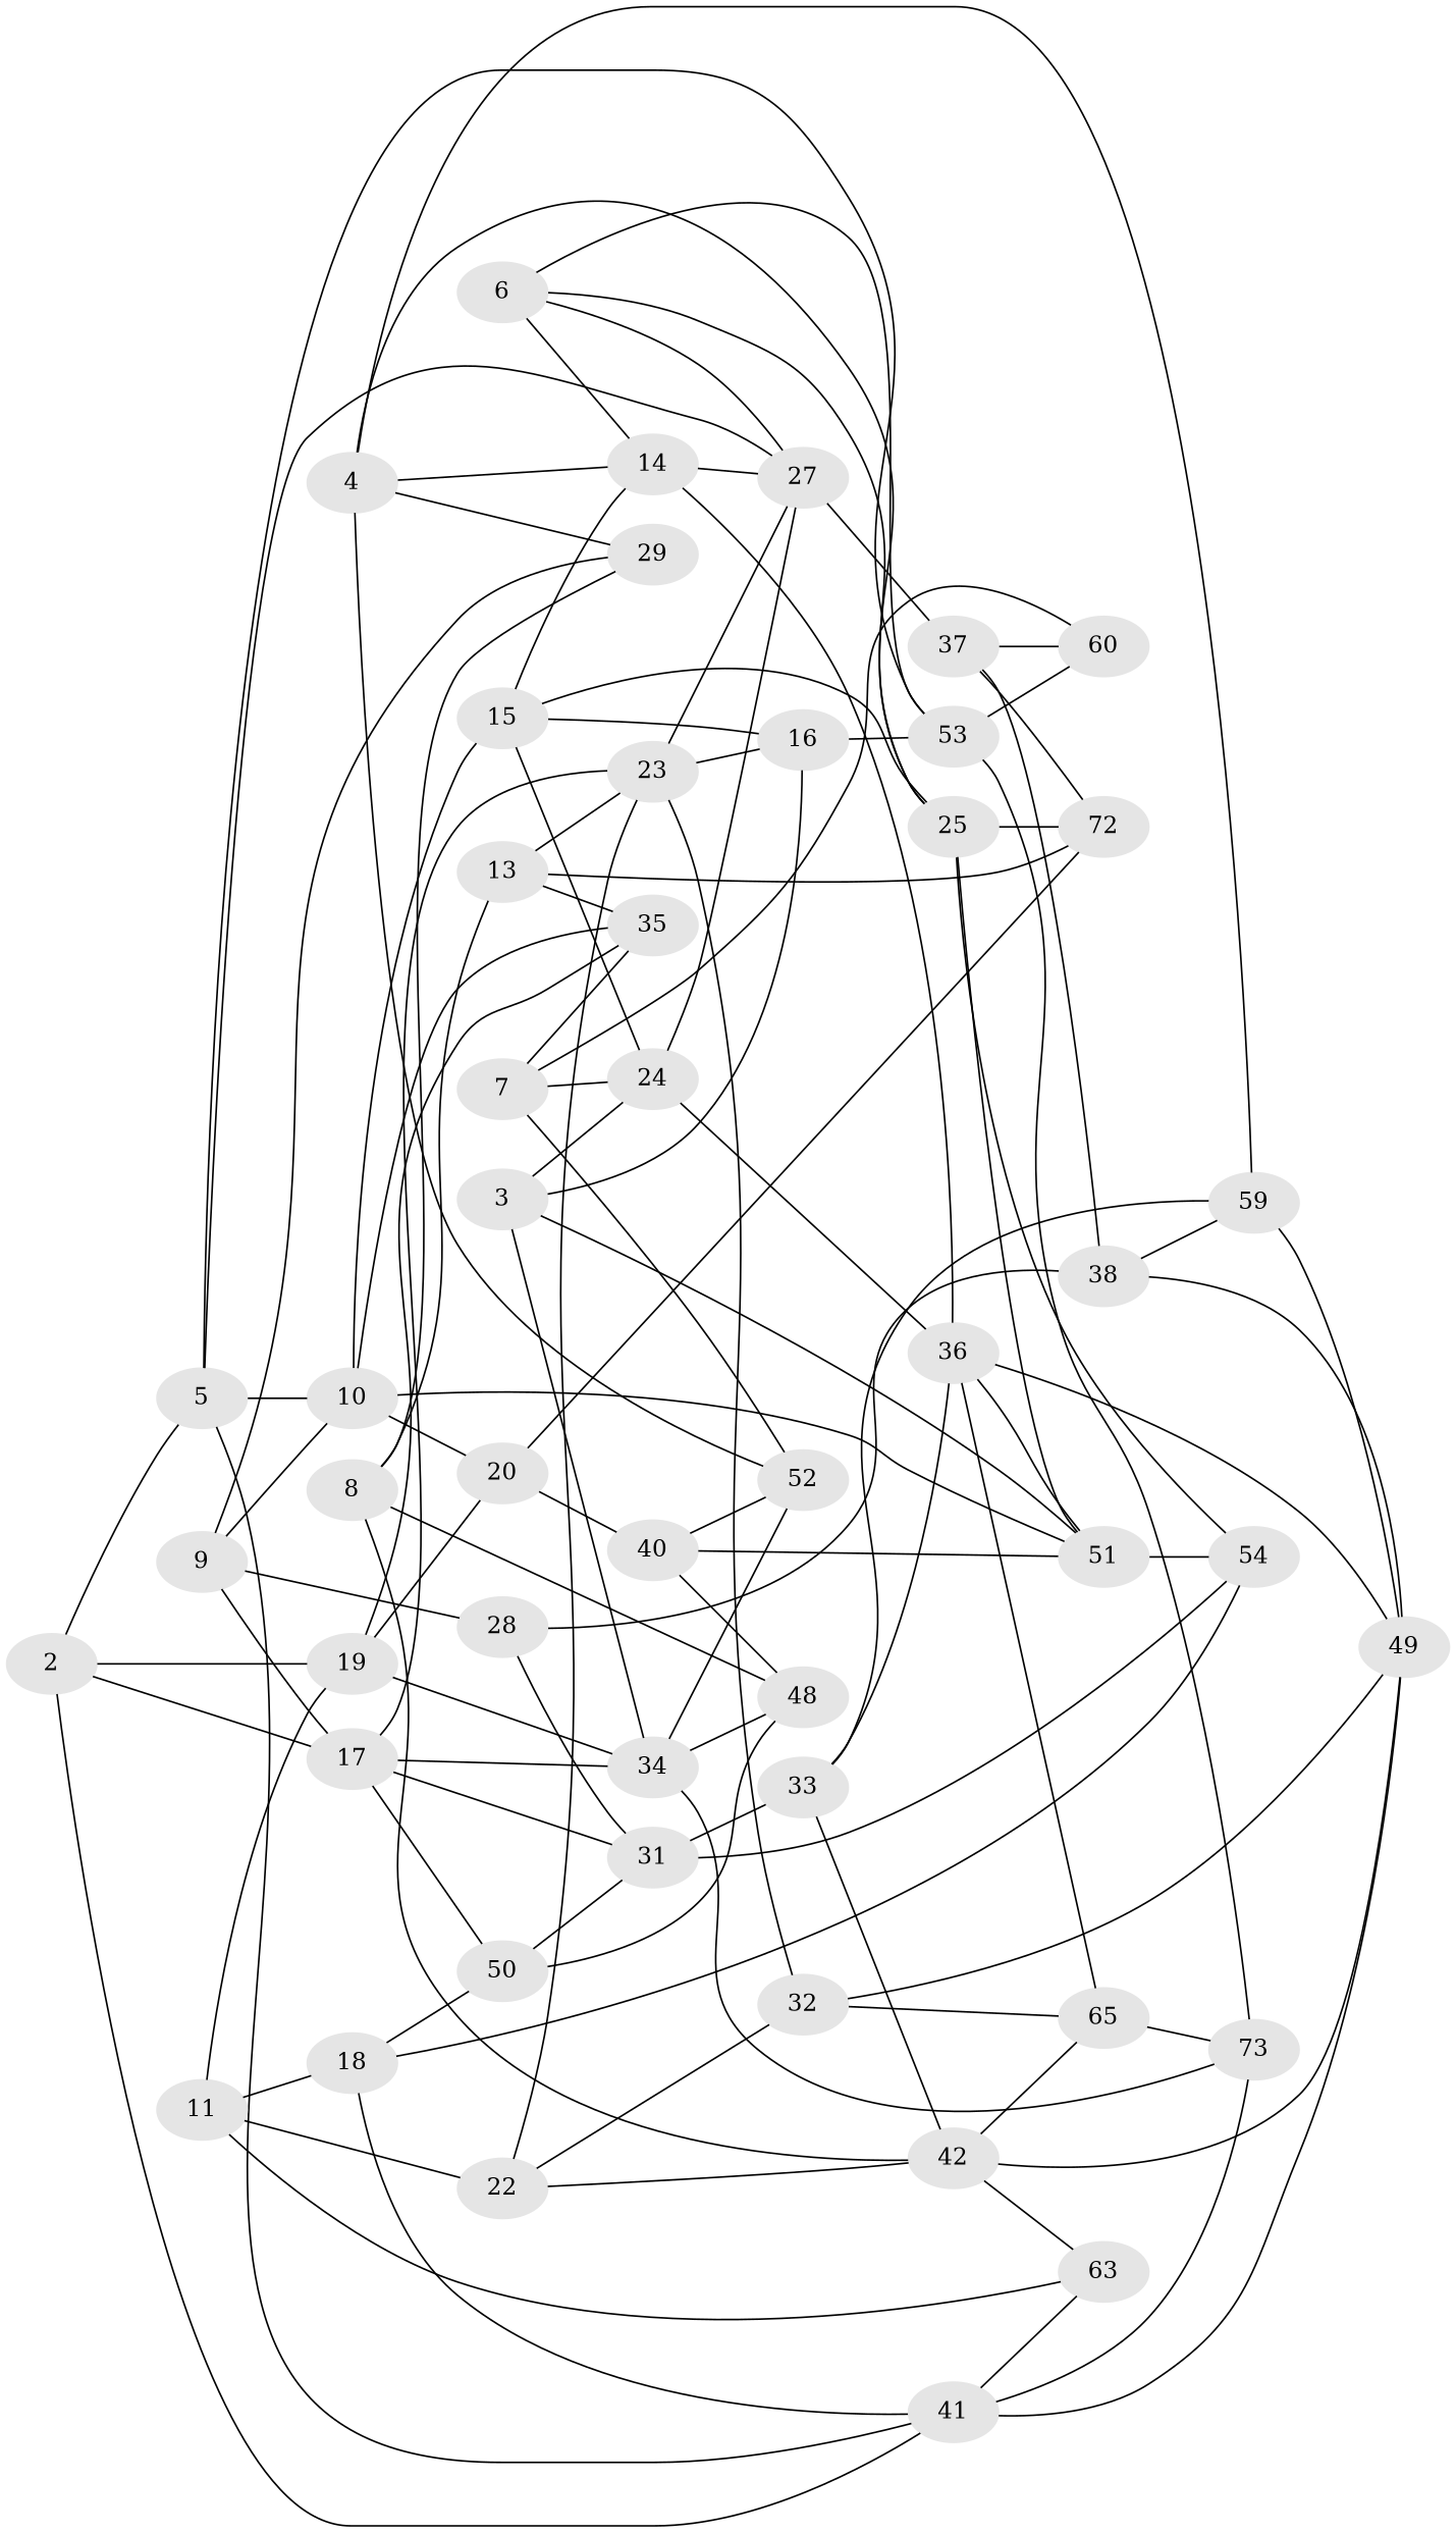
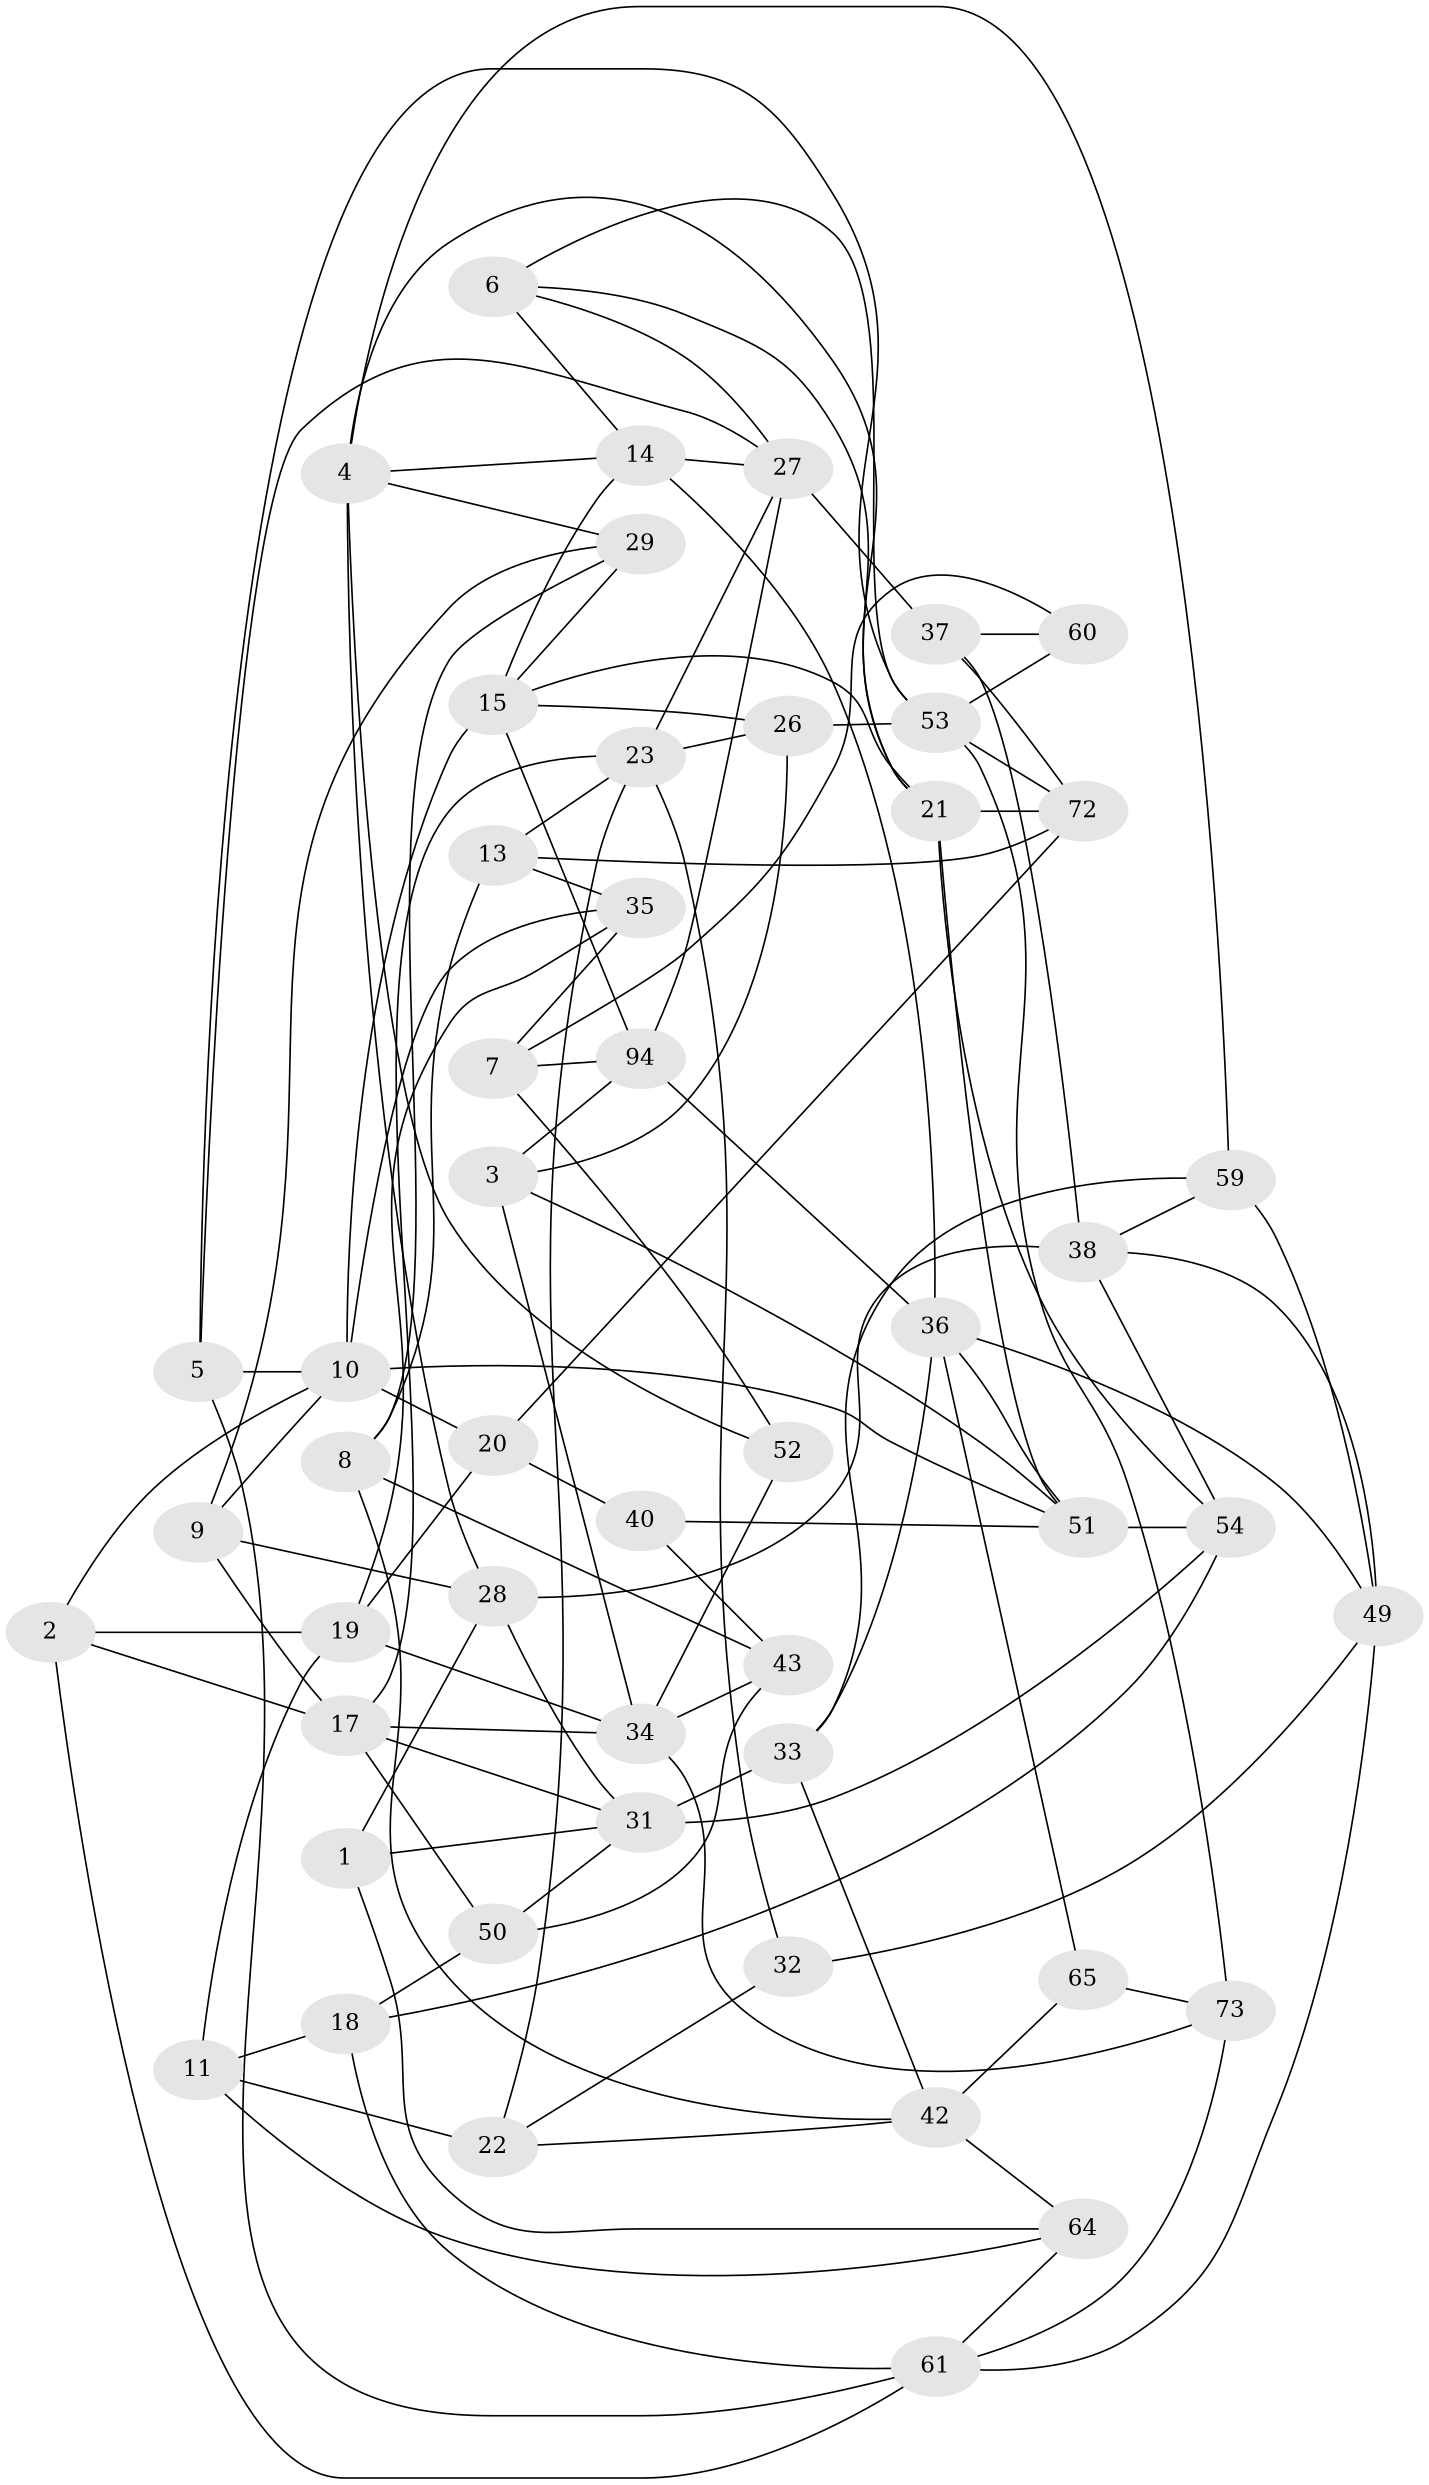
  graph {
    rankdir=LR
    node [color=gray90 style=filled]
    19 [super="+61"]
    34 [super="+66"]
    35
    20
    28 [super="+57"]
+   1
    31 [super="+55"]
-   63
+   63 [label=64]
    38 [super="+46"]
    54 [super="+58"]
    33
    5 [super="+56"]
-   41 [super="+45"]
+   41 [super="+45" label=61]
    10 [super="+44"]
    27 [super="+50"]
    53 [super="+60"]
    2
    17 [super="+71"]
    n19 [label=50]
    23 [super="+67"]
    49 [super="+62"]
    73
-   24 [super="+25"]
+   24 [super="+25" label=94]
    36 [super="+48"]
    3
-   26 [super="+47" label=16]
+   26 [super="+47"]
    51 [super="+69"]
    52
-   43 [label=48]
+   43
    4 [super="+18"]
    14
-   21 [super="+64" label=25]
+   21 [super="+64"]
    29
    n34 [label=59]
    72
    15 [super="+68"]
    37
    n38 [label=60]
    6
    7
    8
    13
    42 [super="+59"]
    65
    9
    40
    11
    n48 [label=18]
    22
    32
    19 -- 34
    19 -- 35
    19 -- 20
    34 -- 73
    34 -- 52
    34 -- 43
    20 -- 72
    20 -- 40
    28 -- 31
    28 -- 38
+   1 -- 28
+   1 -- 31
+   1 -- 63
    31 -- 54
    31 -- 33
+   38 -- 54
    38 -- 49
    38 -- n34
    33 -- 36
    33 -- n34
    33 -- 42
    5 -- 41
    5 -- 10
    5 -- 27
    5 -- 53
    41 -- 63
    41 -- 49
    41 -- 73
    10 -- 35
    10 -- 20
    10 -- 51
    10 -- 15
    27 -- 37
    53 -- 73
+   53 -- 72
    53 -- n38
    2 -- 19
-   2 -- 5
+   2 -- 10
    2 -- 41
    2 -- 17
    17 -- 34
    17 -- 31
    17 -- n19
    17 -- 23
    n19 -- 31
    n19 -- 43
    23 -- 27
    23 -- 26
    23 -- 32
    24 -- 27
    24 -- 36
    36 -- 49
    36 -- 51
    36 -- 65
    3 -- 34
    3 -- 24
    3 -- 26
    3 -- 51
    26 -- 53
    51 -- 54
+   4 -- 28
    4 -- 52
    4 -- 14
    4 -- 21
    4 -- 29
    4 -- n34
    14 -- 27
    14 -- 36
    21 -- 54
    21 -- 51
    21 -- 72
    n34 -- 49
    15 -- 24
    15 -- 26
    15 -- 14
    15 -- 21
+   15 -- 29
    37 -- 38
    37 -- 72
    37 -- n38
    6 -- 27
    6 -- 53
    6 -- 14
    6 -- 21
    7 -- 35
    7 -- 24
    7 -- 52
    7 -- n38
    8 -- 43
    8 -- 29
    8 -- 13
    8 -- 42
    13 -- 35
    13 -- 23
    13 -- 72
    42 -- 63
-   42 -- 49
    42 -- 65
    65 -- 73
    9 -- 28
    9 -- 10
    9 -- 17
    9 -- 29
    40 -- 51
-   40 -- 52
    40 -- 43
    11 -- 19
    11 -- 63
    11 -- n48
    11 -- 22
    n48 -- 54
    n48 -- 41
    n48 -- n19
    22 -- 23
    22 -- 42
    22 -- 32
    32 -- 49
-   32 -- 65
  }
